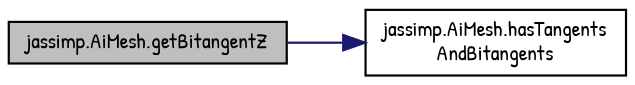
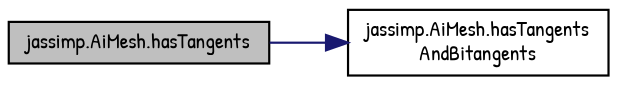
  digraph {
    rankdir=LR
    fontname="Patrick Hand"
    node [color=black fontname="Patrick Hand" fontsize=10 shape=record style=filled]
-   n1 [fillcolor=grey75 fontcolor=black height=0.2 label="jassimp.AiMesh.getBitangentZ" width=0.4]
+   n1 [fillcolor=grey75 fontcolor=black height=0.2 label="jassimp.AiMesh.hasTangents" width=0.4]
    n2 [fillcolor=white height=0.2 label="jassimp.AiMesh.hasTangents\lAndBitangents" width=0.4]
    n1 -> n2 [color=midnightblue fontname="Patrick Hand" fontsize=10 labelfontname=Helvetica labelfontsize=10 style=solid]
  }
